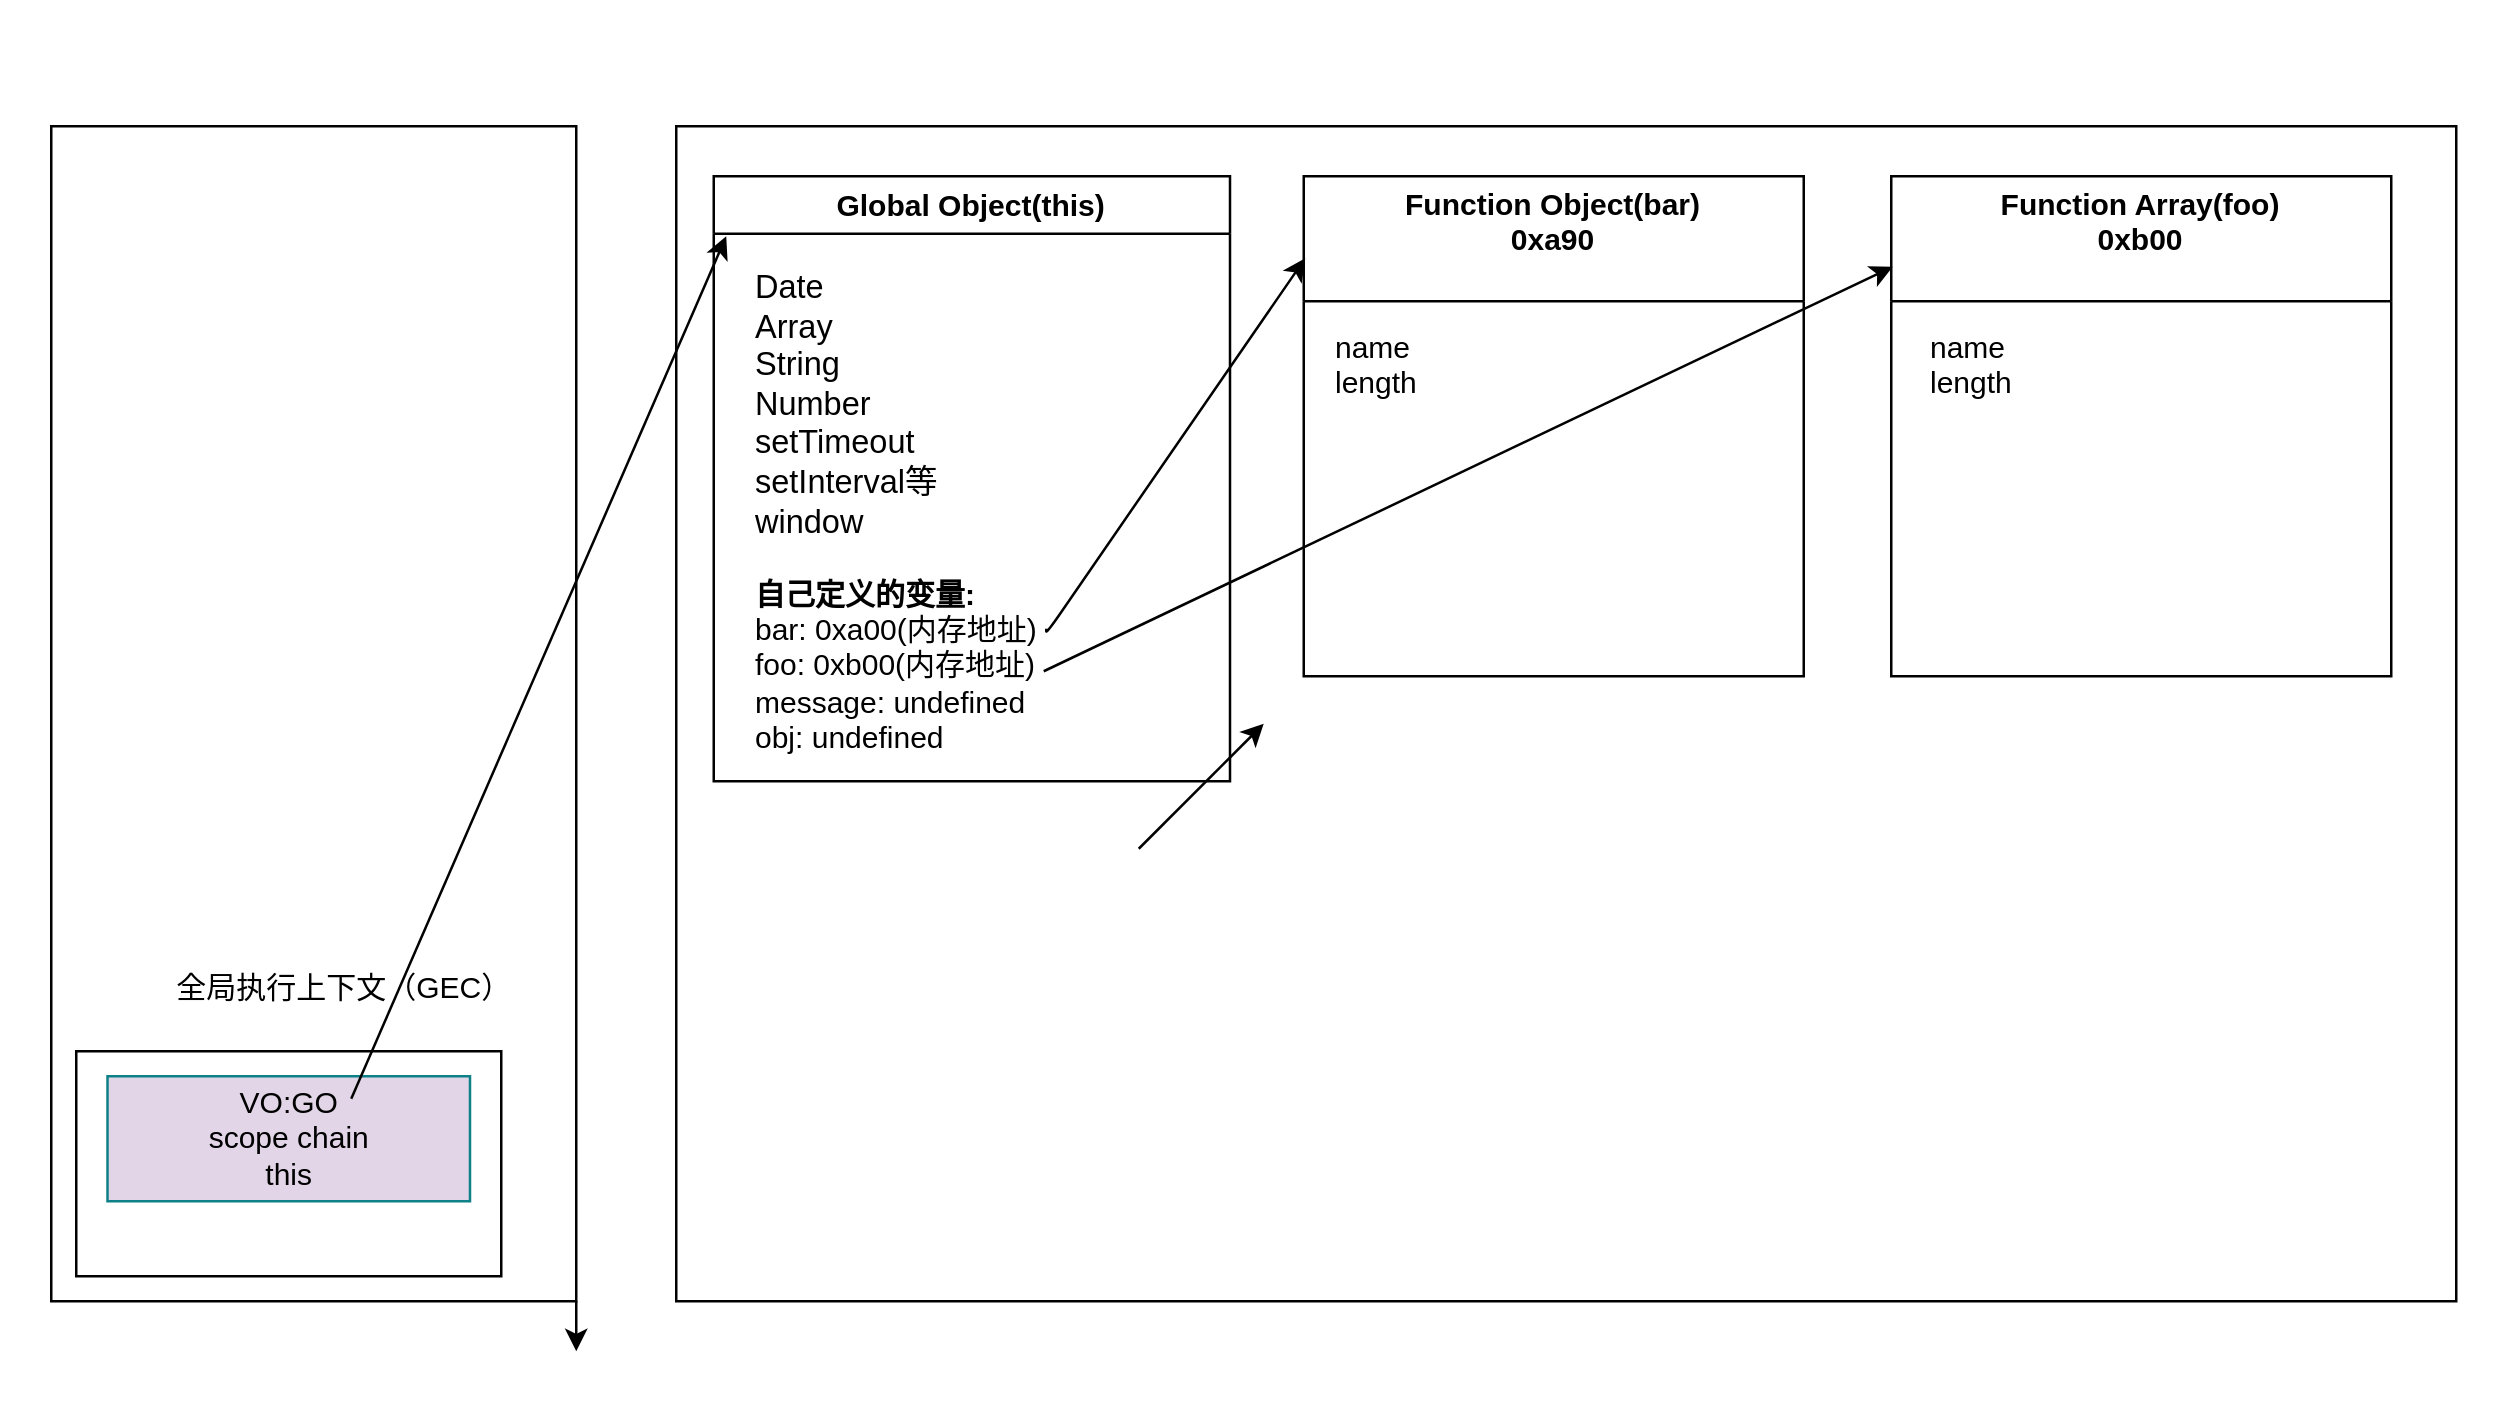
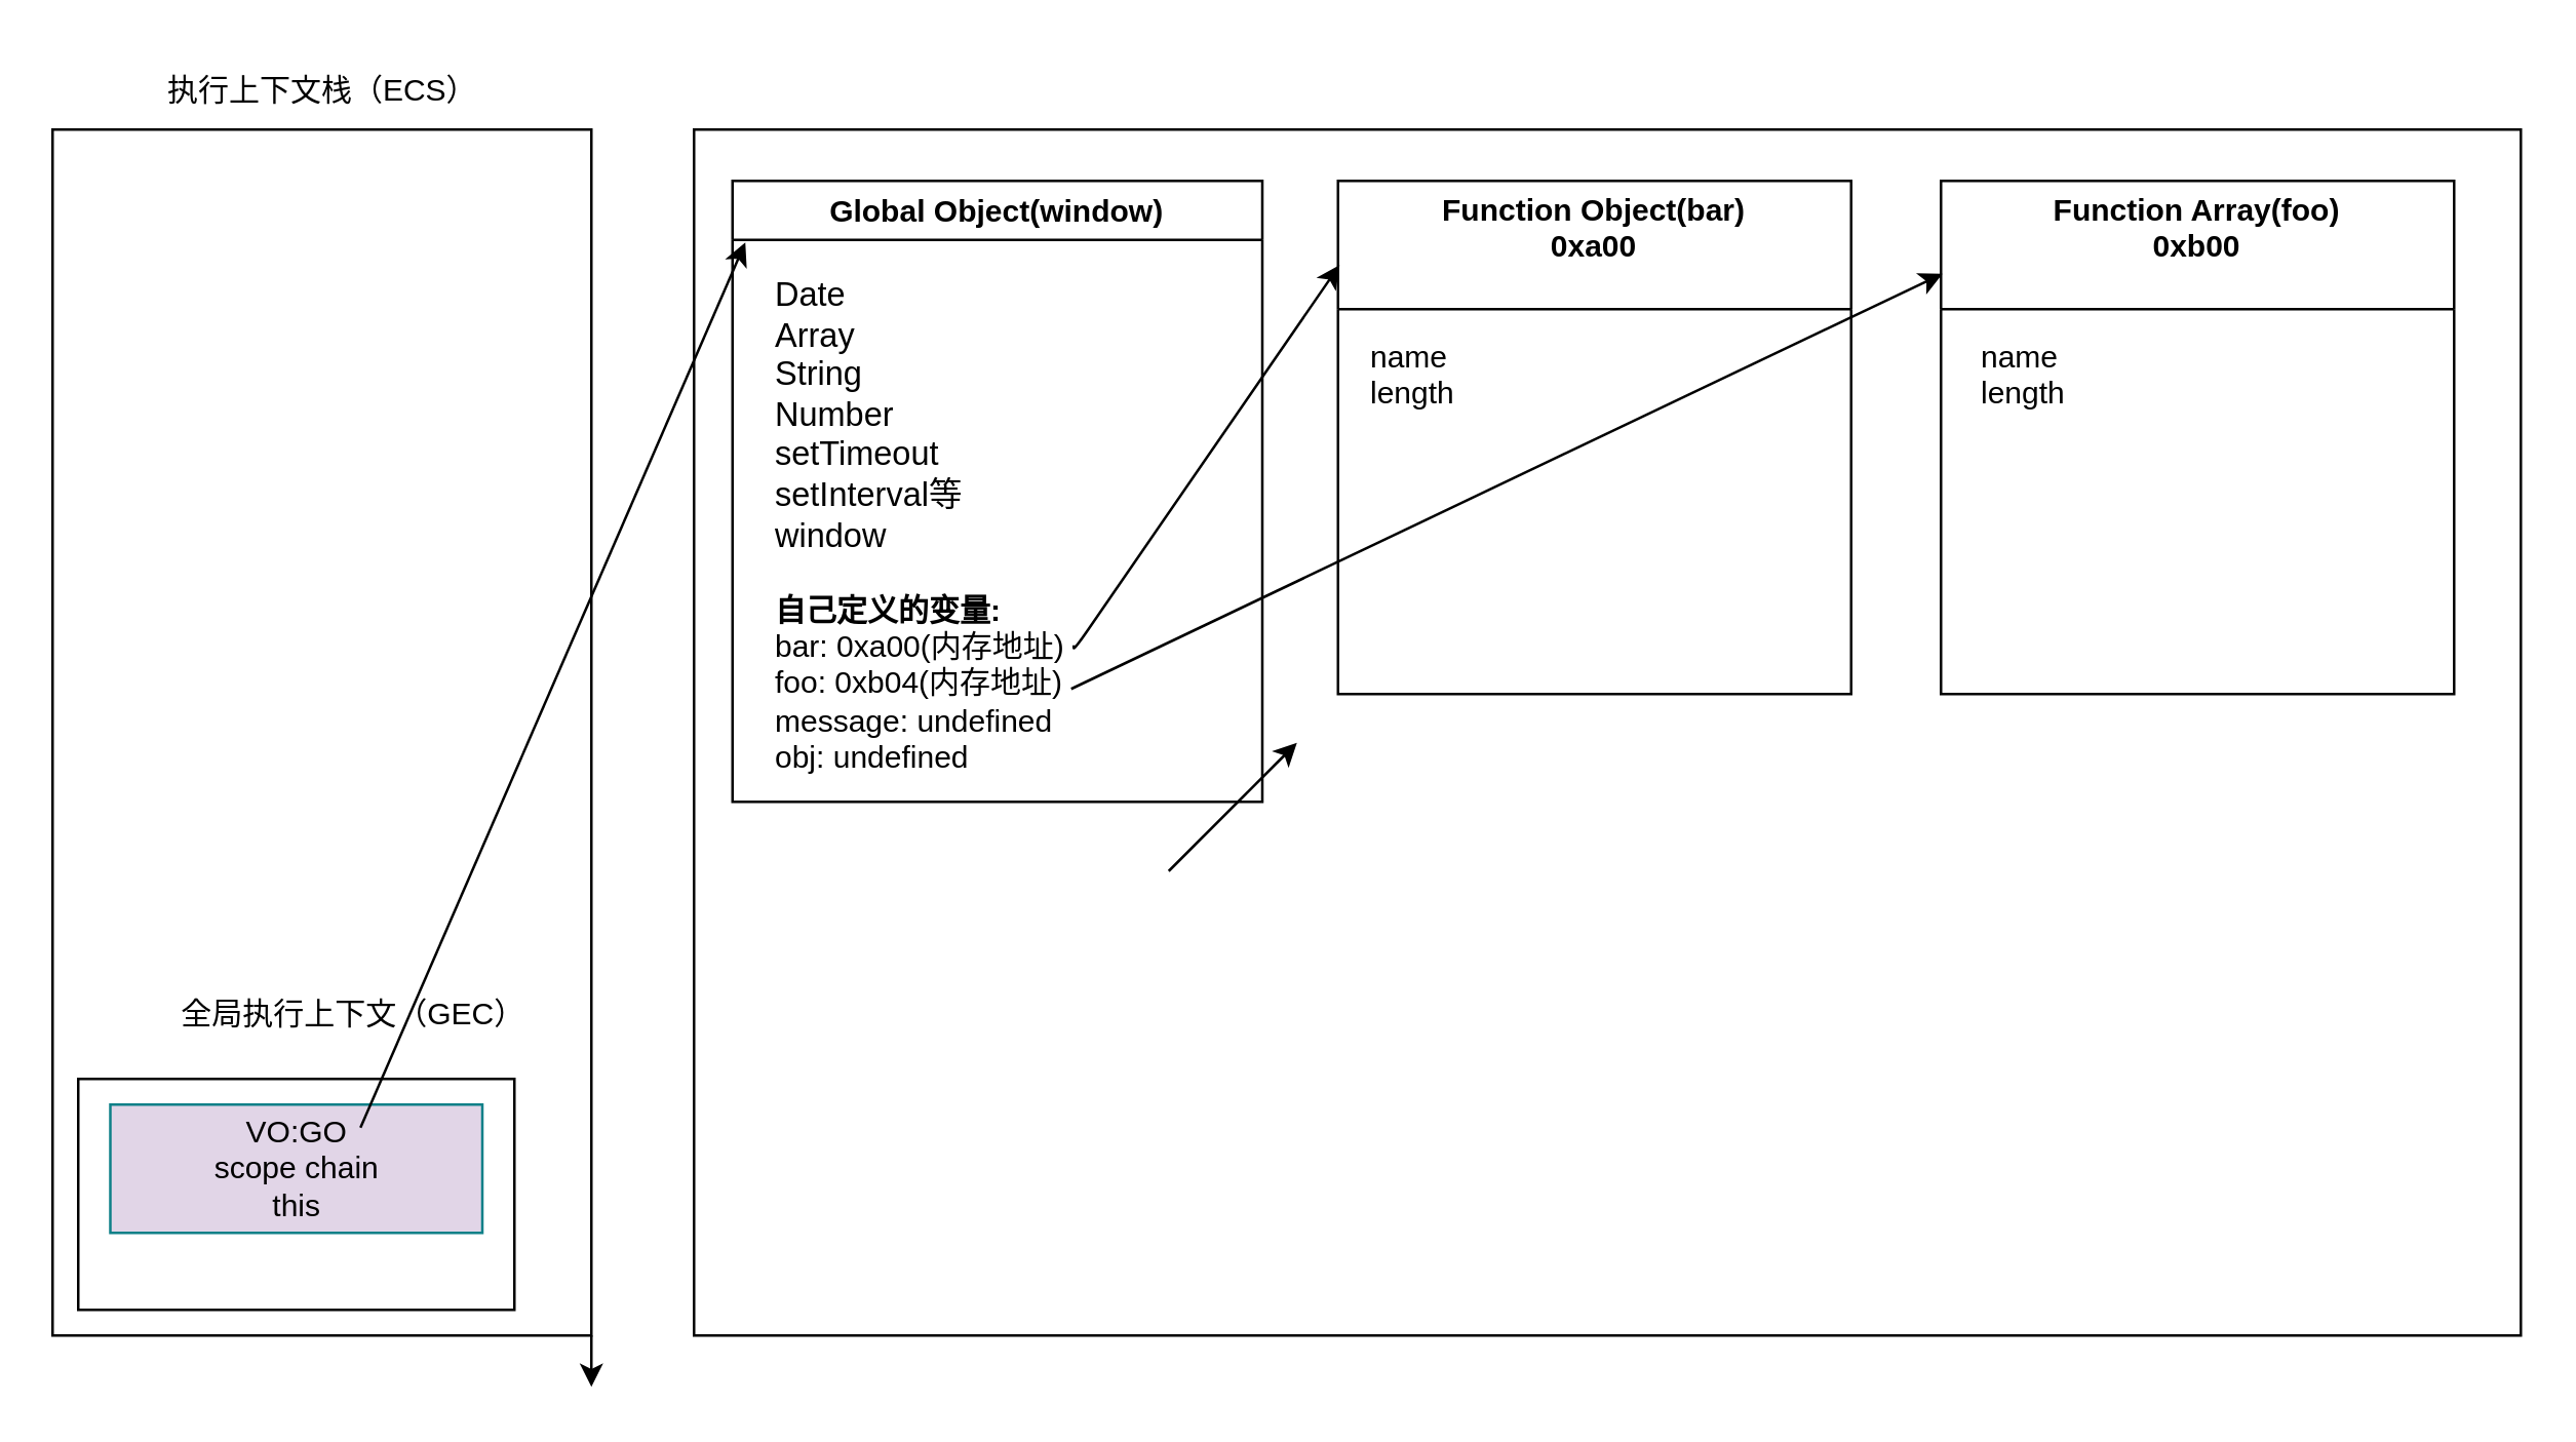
  <mxCell id="0" />
  <mxCell id="1" parent="0" />
  <mxCell id="2" style="edgeStyle=none;html=1;exitX=1;exitY=1;exitDx=0;exitDy=0;fontColor=#000000;" parent="1" source="3" edge="1"><mxGeometry relative="1" as="geometry"><mxPoint x="230" y="540" as="targetPoint" /></mxGeometry></mxCell>
  <mxCell id="3" value="" style="rounded=0;whiteSpace=wrap;html=1;fillColor=#FFFFFF;strokeColor=#000000;" parent="1" vertex="1"><mxGeometry x="20" y="50" width="210" height="470" as="geometry" /></mxCell>
  <mxCell id="4" value="" style="rounded=0;whiteSpace=wrap;html=1;strokeColor=#000000;fillColor=#FFFFFF;" parent="1" vertex="1"><mxGeometry x="270" y="50" width="712" height="470" as="geometry" /></mxCell>
+ <mxCell id="5" value="执行上下文栈（ECS）" style="text;html=1;align=center;verticalAlign=middle;resizable=0;points=[];autosize=1;strokeColor=none;fillColor=none;fontColor=#000000;" parent="1" vertex="1"><mxGeometry x="55" y="20" width="140" height="30" as="geometry" /></mxCell>
  <mxCell id="6" value="" style="rounded=0;whiteSpace=wrap;html=1;strokeColor=#000000;fontColor=#000000;fillColor=#FFFFFF;" parent="1" vertex="1"><mxGeometry x="30" y="420" width="170" height="90" as="geometry" /></mxCell>
  <mxCell id="7" value="全局执行上下文（GEC）" style="text;html=1;strokeColor=none;fillColor=none;align=center;verticalAlign=middle;whiteSpace=wrap;rounded=0;fontColor=#000000;" parent="1" vertex="1"><mxGeometry x="65" y="380" width="145" height="30" as="geometry" /></mxCell>
  <mxCell id="8" value="VO:GO&lt;br&gt;scope chain&lt;br&gt;this" style="rounded=0;whiteSpace=wrap;html=1;strokeColor=#0e8088;fillColor=#e1d5e7;fontColor=#000000;" parent="1" vertex="1"><mxGeometry x="42.5" y="430" width="145" height="50" as="geometry" /></mxCell>
- <mxCell id="9" value="Function Object(bar)&#10;0xa90&#10;" style="swimlane;strokeColor=#000000;fontColor=#000000;fillColor=#FFFFFF;startSize=50;" parent="1" vertex="1"><mxGeometry x="521" y="70" width="200" height="200" as="geometry" /></mxCell>
+ <mxCell id="9" value="Function Object(bar)&#10;0xa00&#10;" style="swimlane;strokeColor=#000000;fontColor=#000000;fillColor=#FFFFFF;startSize=50;" parent="1" vertex="1"><mxGeometry x="521" y="70" width="200" height="200" as="geometry" /></mxCell>
  <mxCell id="10" value="name&amp;nbsp;&lt;br&gt;length" style="text;html=1;strokeColor=none;fillColor=none;align=left;verticalAlign=top;whiteSpace=wrap;rounded=0;fontColor=#000000;" parent="1" vertex="1"><mxGeometry x="532" y="125" width="165" height="130" as="geometry" /></mxCell>
  <mxCell id="11" value="" style="endArrow=classic;html=1;strokeColor=#000000;fontColor=#00FF00;fillColor=default;" parent="1" edge="1"><mxGeometry width="50" height="50" relative="1" as="geometry"><mxPoint x="140" y="439" as="sourcePoint" /><mxPoint x="290" y="94" as="targetPoint" /></mxGeometry></mxCell>
  <mxCell id="12" value="" style="endArrow=classic;html=1;" parent="1" edge="1"><mxGeometry width="50" height="50" relative="1" as="geometry"><mxPoint x="455" y="339" as="sourcePoint" /><mxPoint x="505" y="289" as="targetPoint" /></mxGeometry></mxCell>
- <mxCell id="13" value="Global Object(this)" style="swimlane;strokeColor=#000000;fontColor=#000000;fillColor=#FFFFFF;" parent="1" vertex="1"><mxGeometry x="285" y="70" width="206.5" height="242" as="geometry" /></mxCell>
- <mxCell id="14" value="&lt;font style=&quot;font-size: 13px;&quot;&gt;Date&lt;br&gt;Array&lt;br&gt;String&lt;br&gt;Number&lt;br&gt;setTimeout&lt;br&gt;setInterval等&lt;br&gt;window&lt;/font&gt;&lt;br&gt;&lt;br&gt;&lt;b&gt;自己定义的变量:&lt;/b&gt;&lt;br&gt;bar: 0xa00(内存地址)&lt;br&gt;foo: 0xb00(内存地址)&lt;br&gt;message: undefined&lt;br&gt;obj: undefined" style="text;html=1;strokeColor=none;fillColor=none;align=left;verticalAlign=top;whiteSpace=wrap;rounded=0;fontColor=#000000;" parent="13" vertex="1"><mxGeometry x="15" y="30" width="179" height="223" as="geometry" /></mxCell>
+ <mxCell id="13" value="Global Object(window)" style="swimlane;strokeColor=#000000;fontColor=#000000;fillColor=#FFFFFF;" parent="1" vertex="1"><mxGeometry x="285" y="70" width="206.5" height="242" as="geometry" /></mxCell>
+ <mxCell id="14" value="&lt;font style=&quot;font-size: 13px;&quot;&gt;Date&lt;br&gt;Array&lt;br&gt;String&lt;br&gt;Number&lt;br&gt;setTimeout&lt;br&gt;setInterval等&lt;br&gt;window&lt;/font&gt;&lt;br&gt;&lt;br&gt;&lt;b&gt;自己定义的变量:&lt;/b&gt;&lt;br&gt;bar: 0xa00(内存地址)&lt;br&gt;foo: 0xb04(内存地址)&lt;br&gt;message: undefined&lt;br&gt;obj: undefined" style="text;html=1;strokeColor=none;fillColor=none;align=left;verticalAlign=top;whiteSpace=wrap;rounded=0;fontColor=#000000;" parent="13" vertex="1"><mxGeometry x="15" y="30" width="179" height="223" as="geometry" /></mxCell>
  <mxCell id="15" value="Function Array(foo)&#10;0xb00&#10;" style="swimlane;strokeColor=#000000;fontColor=#000000;fillColor=#FFFFFF;startSize=50;" parent="1" vertex="1"><mxGeometry x="756" y="70" width="200" height="200" as="geometry" /></mxCell>
  <mxCell id="16" value="name&amp;nbsp;&lt;br&gt;length" style="text;html=1;strokeColor=none;fillColor=none;align=left;verticalAlign=top;whiteSpace=wrap;rounded=0;fontColor=#000000;" parent="1" vertex="1"><mxGeometry x="770" y="125" width="165" height="130" as="geometry" /></mxCell>
  <mxCell id="17" value="" style="endArrow=classic;html=1;entryX=0.003;entryY=0.164;entryDx=0;entryDy=0;entryPerimeter=0;strokeColor=#000000;" parent="1" target="9" edge="1"><mxGeometry width="50" height="50" relative="1" as="geometry"><mxPoint x="418" y="251" as="sourcePoint" /><mxPoint x="515.8" y="104.6" as="targetPoint" /><Array as="points"><mxPoint x="418" y="253" /></Array></mxGeometry></mxCell>
  <mxCell id="18" value="" style="endArrow=classic;html=1;entryX=0.008;entryY=0.196;entryDx=0;entryDy=0;entryPerimeter=0;strokeColor=#000000;" parent="1" edge="1"><mxGeometry width="50" height="50" relative="1" as="geometry"><mxPoint x="417" y="268" as="sourcePoint" /><mxPoint x="756.6" y="106.2" as="targetPoint" /><Array as="points"><mxPoint x="417" y="268" /></Array></mxGeometry></mxCell>
